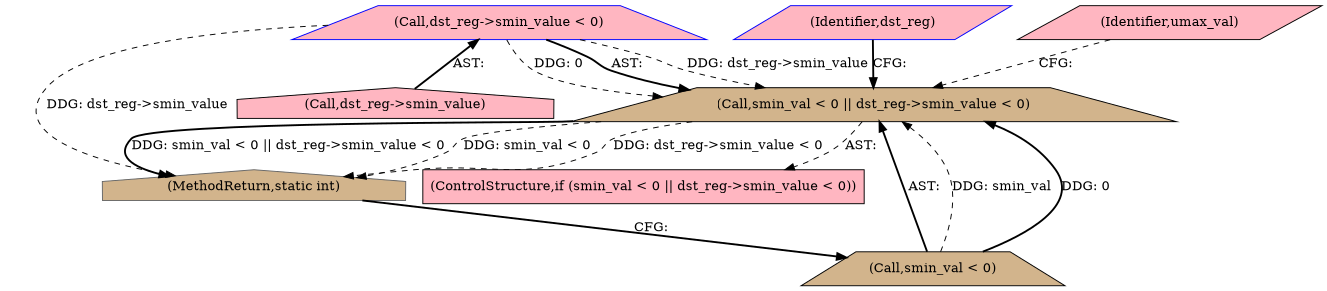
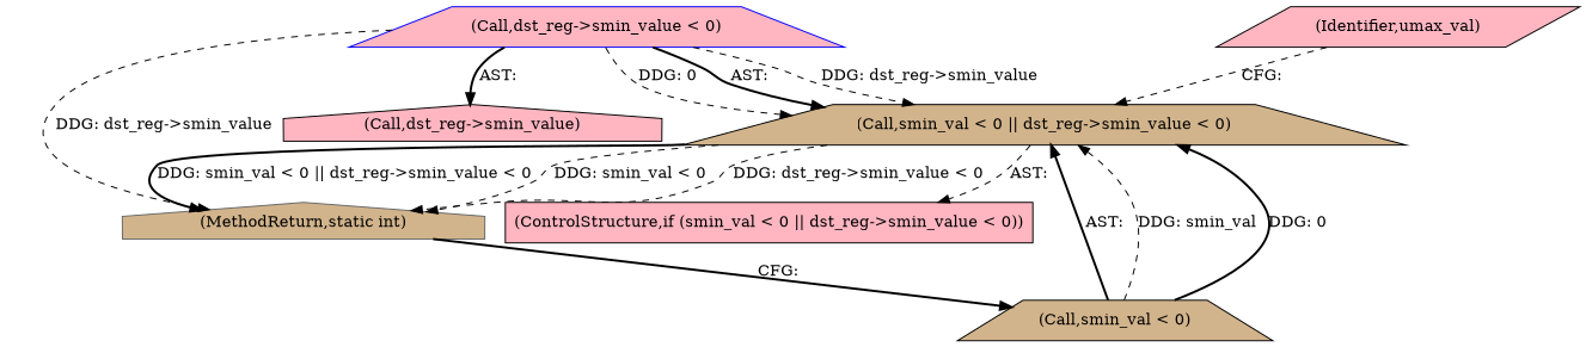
  digraph {
    node [color=black fillcolor=lightpink shape=trapezium style=filled]
    edge [style=dashed]
    n1 [color=blue label="(Call,dst_reg->smin_value < 0)"]
    n2 [fillcolor=tan label="(Call,smin_val < 0 || dst_reg->smin_value < 0)"]
    n3 [color=gray40 fillcolor=tan label="(MethodReturn,static int)" shape=house]
    n4 [label="(ControlStructure,if (smin_val < 0 || dst_reg->smin_value < 0))" shape=box]
    n5 [fillcolor=tan label="(Call,smin_val < 0)"]
-   n6 [color=blue label="(Identifier,dst_reg)" shape=parallelogram]
    n7 [label="(Identifier,umax_val)" shape=parallelogram]
    n8 [label="(Call,dst_reg->smin_value)" shape=house]
    n1 -> n2 [label="AST: " style=bold]
    n1 -> n2 [label="DDG: dst_reg->smin_value"]
    n1 -> n2 [label="DDG: 0"]
    n1 -> n3 [label="DDG: dst_reg->smin_value"]
    n2 -> n3 [label="DDG: dst_reg->smin_value < 0"]
    n2 -> n3 [label="DDG: smin_val < 0 || dst_reg->smin_value < 0" style=bold]
    n2 -> n3 [label="DDG: smin_val < 0"]
    n2 -> n4 [label="AST: "]
    n3 -> n5 [label="CFG: " style=bold]
    n5 -> n2 [label="AST: " style=bold]
    n5 -> n2 [label="DDG: smin_val"]
    n5 -> n2 [label="DDG: 0" style=bold]
-   n6 -> n2 [label="CFG: " style=bold]
    n7 -> n2 [label="CFG: "]
-   n8 -> n1 [label="AST: " style=bold]
+   n1 -> n8 [label="AST: " style=bold]
  }
